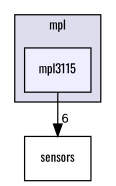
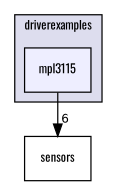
  digraph {
    compound=true
    fontname=Oswald
    node [fontname=Oswald fontsize=10 shape=box]
    n1 [fillcolor="#eeeeff" label=mpl3115 pencolor=black style=filled]
    n2 [label=sensors]
    subgraph cluster_1 {
      bgcolor="#ddddee"
      fontsize=10
-     label=mpl
+     label=driverexamples
      pencolor=black
      n1
    }
    n1 -> n2 [headlabel=6 labeldistance=1.5 labelfontname=Helvetica labelfontsize=10 fontname=Oswald]
  }
